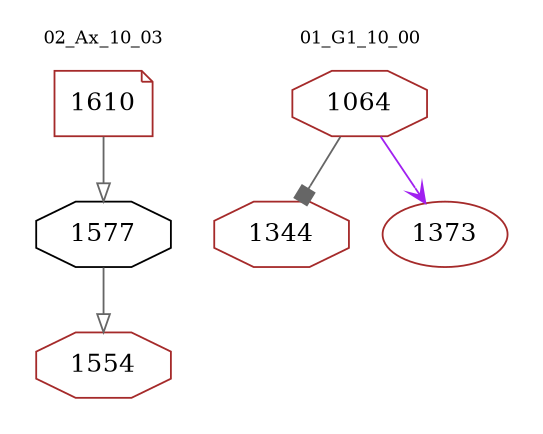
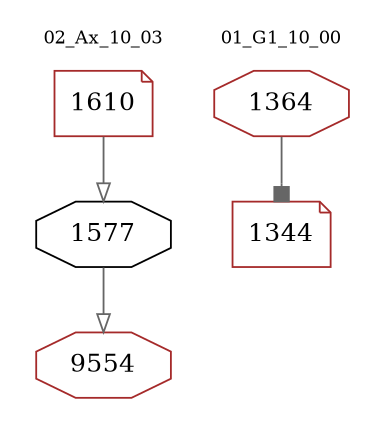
  digraph {
    node [color=brown shape=octagon]
    edge [arrowhead=onormal color=gray40]
    n1 [color=black label=1577]
-   n2 [label=1554]
+   n2 [label=9554]
    n3 [label=1610 shape=note]
-   n4 [label=1064]
-   n5 [label=1344]
-   n6 [label=1373 shape=ellipse]
+   n4 [label=1364]
+   n5 [label=1344 shape=note]
    subgraph cluster_1 {
      color=white
      fontsize=10
      label="02_Ax_10_03"
      n1
      n2
      n3
    }
    subgraph cluster_2 {
      color=white
      fontsize=10
      label="01_G1_10_00"
      n4
      n5
-     n6
    }
    n1 -> n2
    n3 -> n1
    n4 -> n5 [arrowhead=box]
-   n4 -> n6 [arrowhead=vee color=purple]
  }
